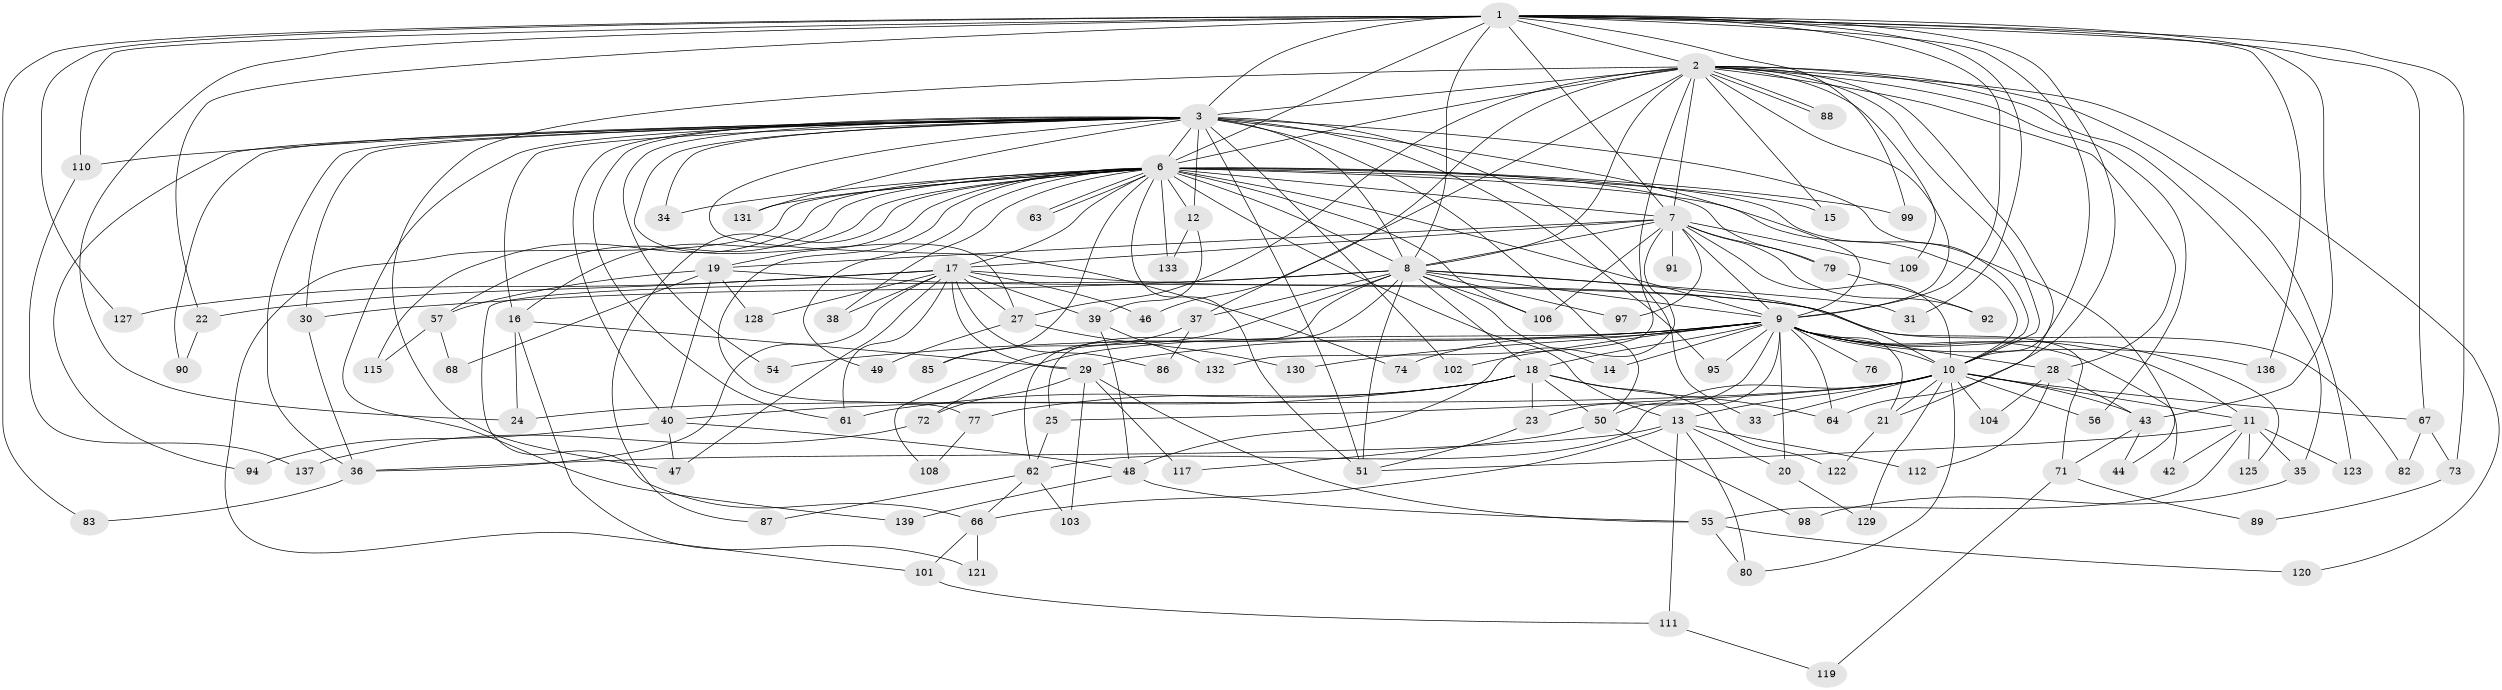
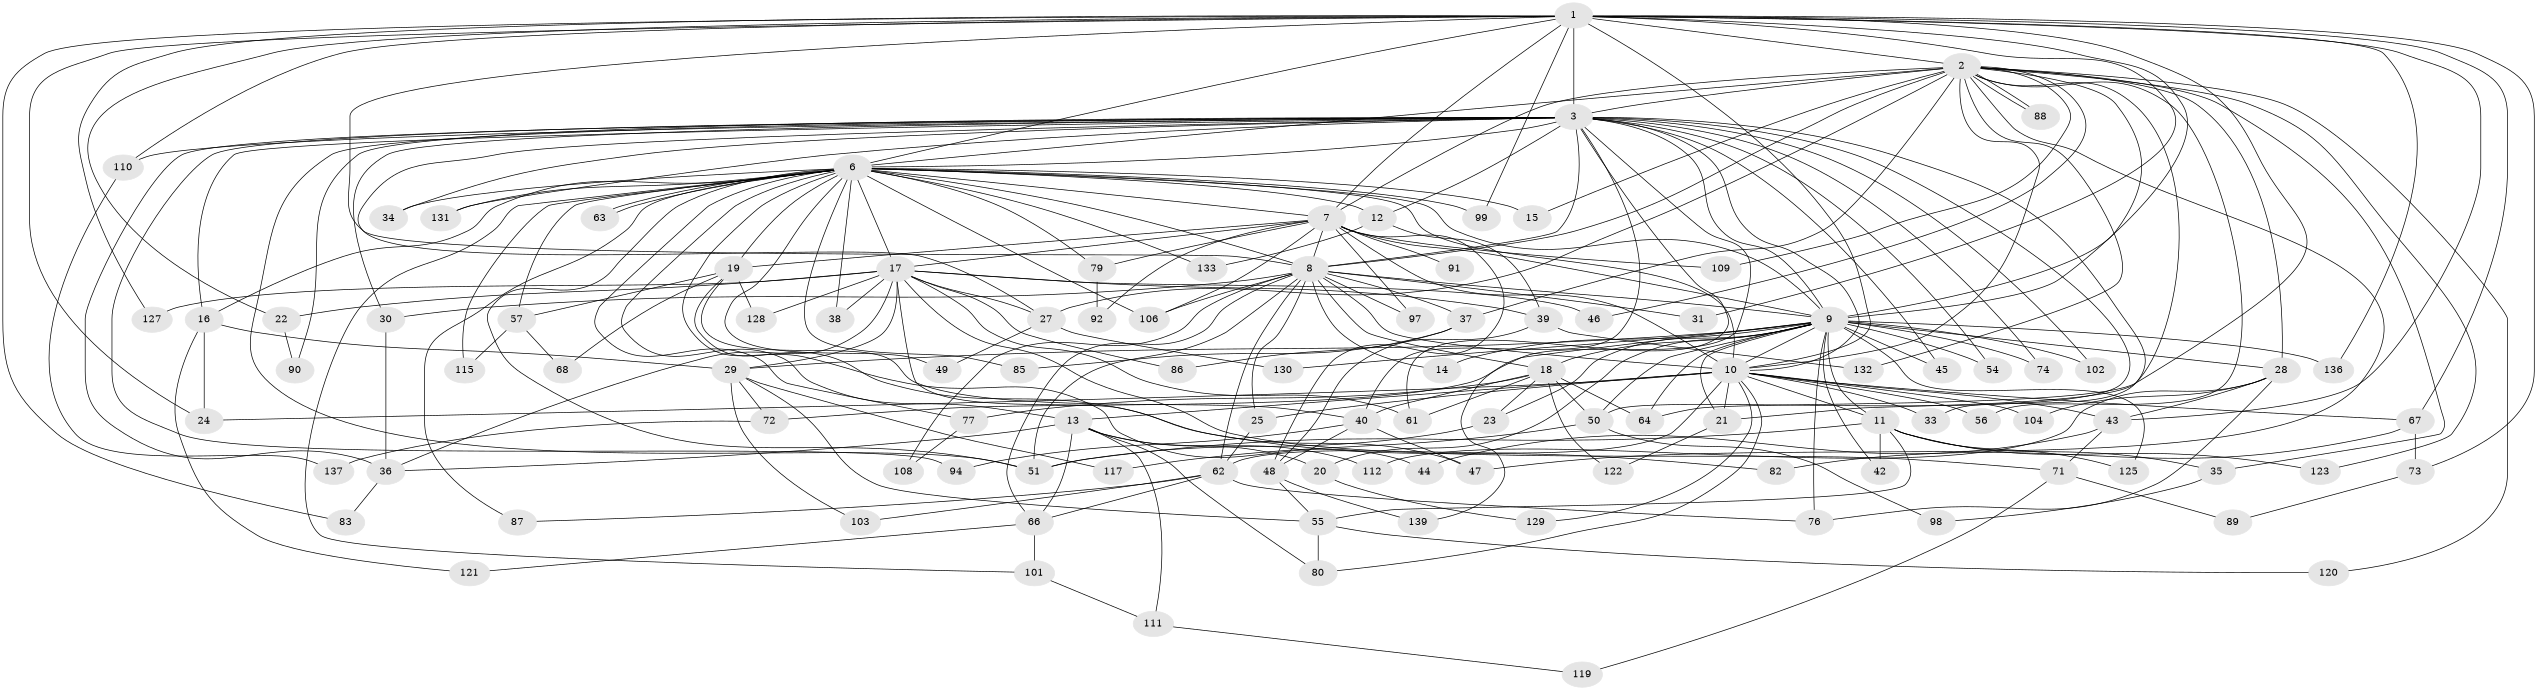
  graph {
    node [color=gray90 style=filled]
    1 [super="+5"]
    2 [super="+65"]
    3 [super="+4"]
    6 [super="+81"]
    7 [super="+69"]
    8 [super="+70"]
    9 [super="+60"]
    10 [super="+100"]
    22
    24 [super="+26"]
    31
    43 [super="+53"]
    64 [super="+114"]
    67
    73
    83
    99
    110
    127
    136
    15
    21 [super="+41"]
    27 [super="+58"]
    28
    35
    37 [super="+126"]
    46
    47
    56
    88
    109
    120
    123
    132
    12
    16
    30 [super="+105"]
    33
    34
    36 [super="+107"]
    40 [super="+138"]
-   45 [label=95]
+   45
    50 [super="+95"]
    51 [super="+78"]
    54
    61 [super="+84"]
    74
    90
    94
    102
    131
    139
    13
    17 [super="+96"]
    19 [super="+124"]
    38
    44 [super="+93"]
    49
    57
    63
    77
    79
    85
    87
    101
    106
    115
    133
    48 [super="+134"]
    91
    92
    97
    14
    18
    25
    62 [super="+75"]
    66 [super="+113"]
    108
    11 [super="+118"]
    20
    23 [super="+135"]
    29 [super="+32"]
    42
    72
    76 [super="+116"]
    125
    130
    80
    104
    129
    71
    55 [super="+59"]
    82
    89
    137
    122
    112
    98
    86
    39 [super="+52"]
    121
    117
    111
    128
    68
    103
    119
    1 -- 2 [weight=2]
    1 -- 3 [weight=4]
    1 -- 6 [weight=2]
    1 -- 7 [weight=2]
    1 -- 8 [weight=3]
    1 -- 9 [weight=3]
    1 -- 10 [weight=2]
    1 -- 22
    1 -- 24
    1 -- 31
    1 -- 43
    1 -- 64
    1 -- 67
    1 -- 73
    1 -- 83
    1 -- 99
    1 -- 110
    1 -- 127
    1 -- 136
    2 -- 3 [weight=2]
    2 -- 6
    2 -- 7
    2 -- 8
    2 -- 9
    2 -- 10
    2 -- 15
    2 -- 21
    2 -- 27 [weight=2]
    2 -- 28
    2 -- 35
    2 -- 37 [weight=2]
    2 -- 46
    2 -- 47
    2 -- 56
    2 -- 88
    2 -- 88
    2 -- 109
    2 -- 120
    2 -- 123
    2 -- 132
    3 -- 6 [weight=3]
    3 -- 8 [weight=2]
    3 -- 9 [weight=2]
    3 -- 10 [weight=2]
    3 -- 110
    3 -- 27
    3 -- 12
    3 -- 16
    3 -- 30
    3 -- 33
    3 -- 34
    3 -- 36
    3 -- 40
    3 -- 45
    3 -- 50
    3 -- 51
    3 -- 54
    3 -- 61
    3 -- 74
    3 -- 90
    3 -- 94
    3 -- 102
    3 -- 131
    3 -- 139
    6 -- 7
    6 -- 8
    6 -- 9
    6 -- 10
    6 -- 99
    6 -- 15
    6 -- 12
    6 -- 16
    6 -- 34
    6 -- 51
    6 -- 131
    6 -- 13
    6 -- 17
    6 -- 19
    6 -- 38
    6 -- 44 [weight=2]
    6 -- 49
    6 -- 57
    6 -- 63
    6 -- 63
    6 -- 77
    6 -- 79
    6 -- 85
    6 -- 87
    6 -- 101
    6 -- 106
    6 -- 115
    6 -- 133
    7 -- 8
    7 -- 9 [weight=2]
    7 -- 10
    7 -- 109
    7 -- 17
    7 -- 19
    7 -- 79
    7 -- 48
    7 -- 91 [weight=2]
    7 -- 92
    7 -- 97
    8 -- 9
    8 -- 10
    8 -- 31
    8 -- 37
    8 -- 30
    8 -- 51
    8 -- 106
    8 -- 97
    8 -- 14
    8 -- 18
    8 -- 25
    8 -- 62
    8 -- 66
    8 -- 108
    9 -- 10
    9 -- 64
    9 -- 136
    9 -- 21
    9 -- 28
    9 -- 45
    9 -- 50
    9 -- 54
    9 -- 74
    9 -- 102
    9 -- 14
    9 -- 18
    9 -- 11
    9 -- 20
    9 -- 23
    9 -- 29
    9 -- 42
    9 -- 72
    9 -- 76
    9 -- 125
    9 -- 130
    10 -- 24
    10 -- 43
    10 -- 67
    10 -- 21
    10 -- 56
    10 -- 33
    10 -- 13
    10 -- 25
    10 -- 62
    10 -- 11
    10 -- 80
    10 -- 104
    10 -- 129
    22 -- 90
    43 -- 44
    43 -- 71
    67 -- 73
    67 -- 82
    73 -- 89
    110 -- 137
    21 -- 122
    27 -- 49
    27 -- 130
    28 -- 43
+   28 -- 76
    28 -- 104
    28 -- 112
    35 -- 98
    37 -- 85
    37 -- 86
    12 -- 133
    12 -- 39
    16 -- 24
    16 -- 29
    16 -- 121
    30 -- 36
    36 -- 83
    40 -- 47
    40 -- 94
    40 -- 48
    50 -- 98
    50 -- 117
    13 -- 36
    13 -- 66
    13 -- 20
    13 -- 80
    13 -- 112
    13 -- 111
    17 -- 22
    17 -- 127
    17 -- 27
    17 -- 46
    17 -- 47
    17 -- 36
    17 -- 61
    17 -- 38
    17 -- 29
    17 -- 71
    17 -- 86
    17 -- 39
    17 -- 128
    19 -- 40
    19 -- 57 [weight=2]
    19 -- 82
    19 -- 128
    19 -- 68
    57 -- 115
    57 -- 68
    77 -- 108
    79 -- 92
    101 -- 111
    106 -- 7 [weight=2]
    48 -- 139
    48 -- 55
    18 -- 64
    18 -- 40
    18 -- 50
    18 -- 61
    18 -- 77
    18 -- 23
    18 -- 122
    25 -- 62
    62 -- 87
    62 -- 66
+   62 -- 76
    62 -- 103
    66 -- 101
    66 -- 121
    11 -- 35
    11 -- 123
    11 -- 51
    11 -- 42
    11 -- 125
    11 -- 55
    20 -- 129
    23 -- 51
    29 -- 72
    29 -- 55
    29 -- 117
    29 -- 103
    72 -- 137
    71 -- 89
    71 -- 119
    55 -- 120
    55 -- 80
    39 -- 132
    39 -- 48
    111 -- 119
  }
